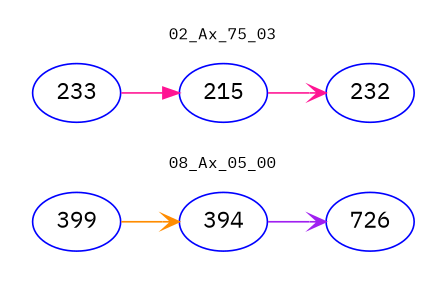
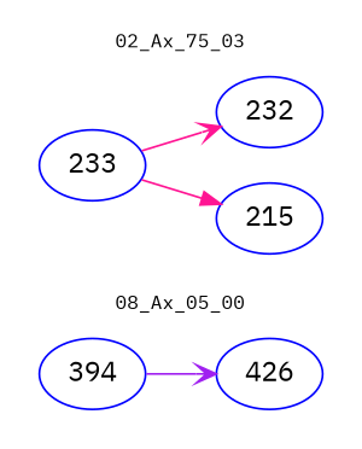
  digraph {
    fontname="IBM Plex Mono"
    rankdir=LR
    node [color=blue fontname="IBM Plex Mono"]
    edge [arrowhead=vee color=deeppink fontname="IBM Plex Mono"]
-   n1 [label=399]
    n2 [label=394]
-   n3 [label=726]
+   n3 [label=426]
    n4 [label=233]
    n5 [label=215]
    n6 [label=232]
    subgraph cluster_1 {
      color=white
      fontsize=10
      label="08_Ax_05_00"
-     n1
      n2
      n3
    }
    subgraph cluster_2 {
      color=white
      fontsize=10
      label="02_Ax_75_03"
      n4
      n5
      n6
    }
-   n1 -> n2 [color=darkorange]
    n2 -> n3 [color=purple]
    n4 -> n5 [arrowhead=normal]
-   n5 -> n6
+   n4 -> n6
  }
